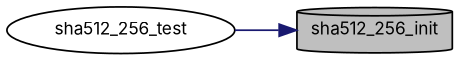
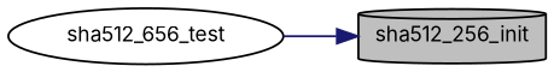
  digraph {
    rankdir=RL
    fontname=Inter
    node [color=black fontname=Inter fontsize=10 style=filled]
    n1 [fillcolor=grey75 fontcolor=black height=0.2 label=sha512_256_init shape=cylinder width=0.4]
-   n2 [fillcolor=white height=0.2 label=sha512_256_test shape=ellipse width=0.4]
+   n2 [fillcolor=white height=0.2 label=sha512_656_test shape=ellipse width=0.4]
    n1 -> n2 [color=midnightblue dir=back fontname=Inter fontsize=10 labelfontname=Helvetica labelfontsize=10 style=solid]
  }
